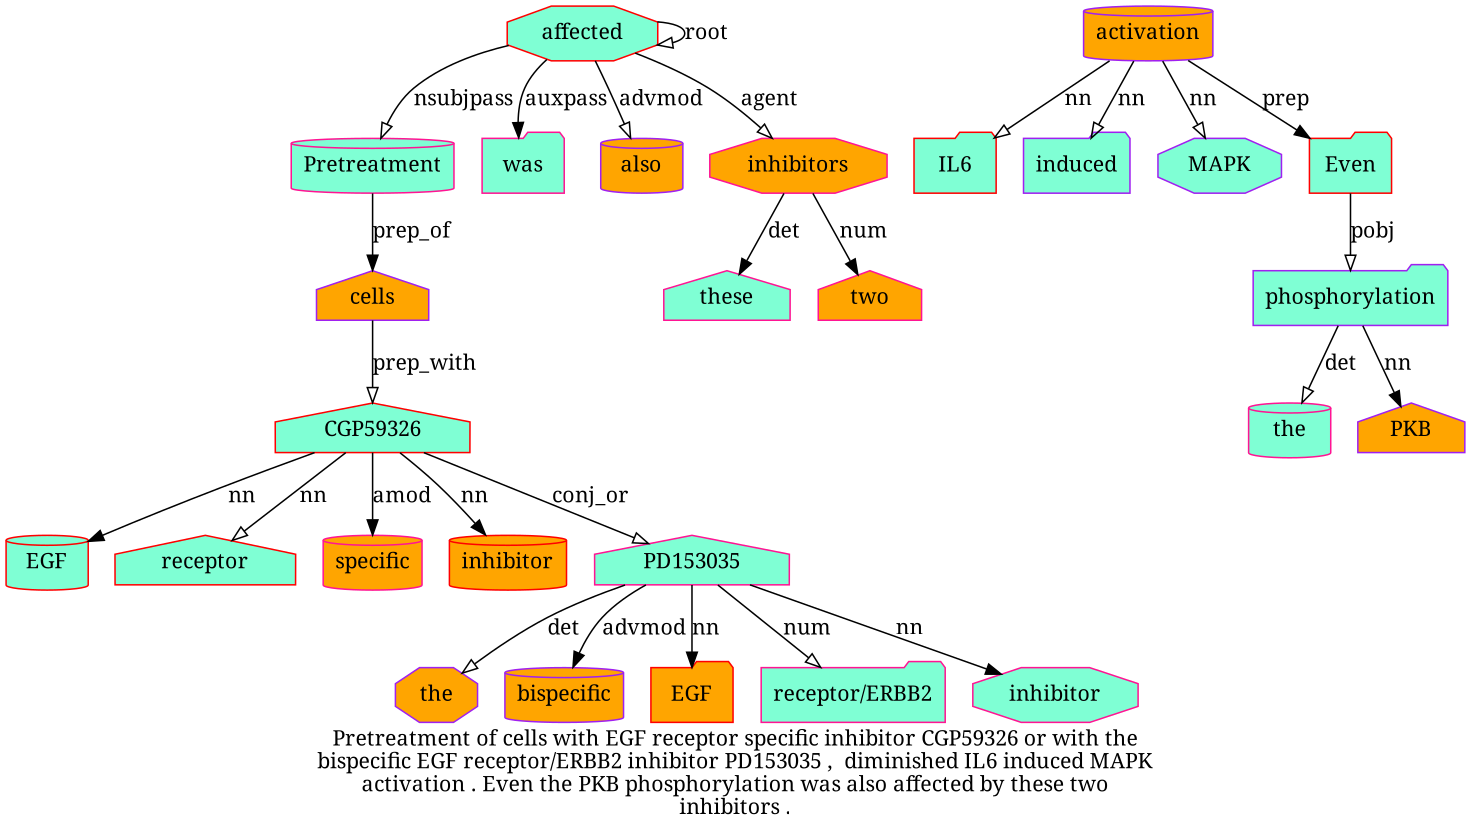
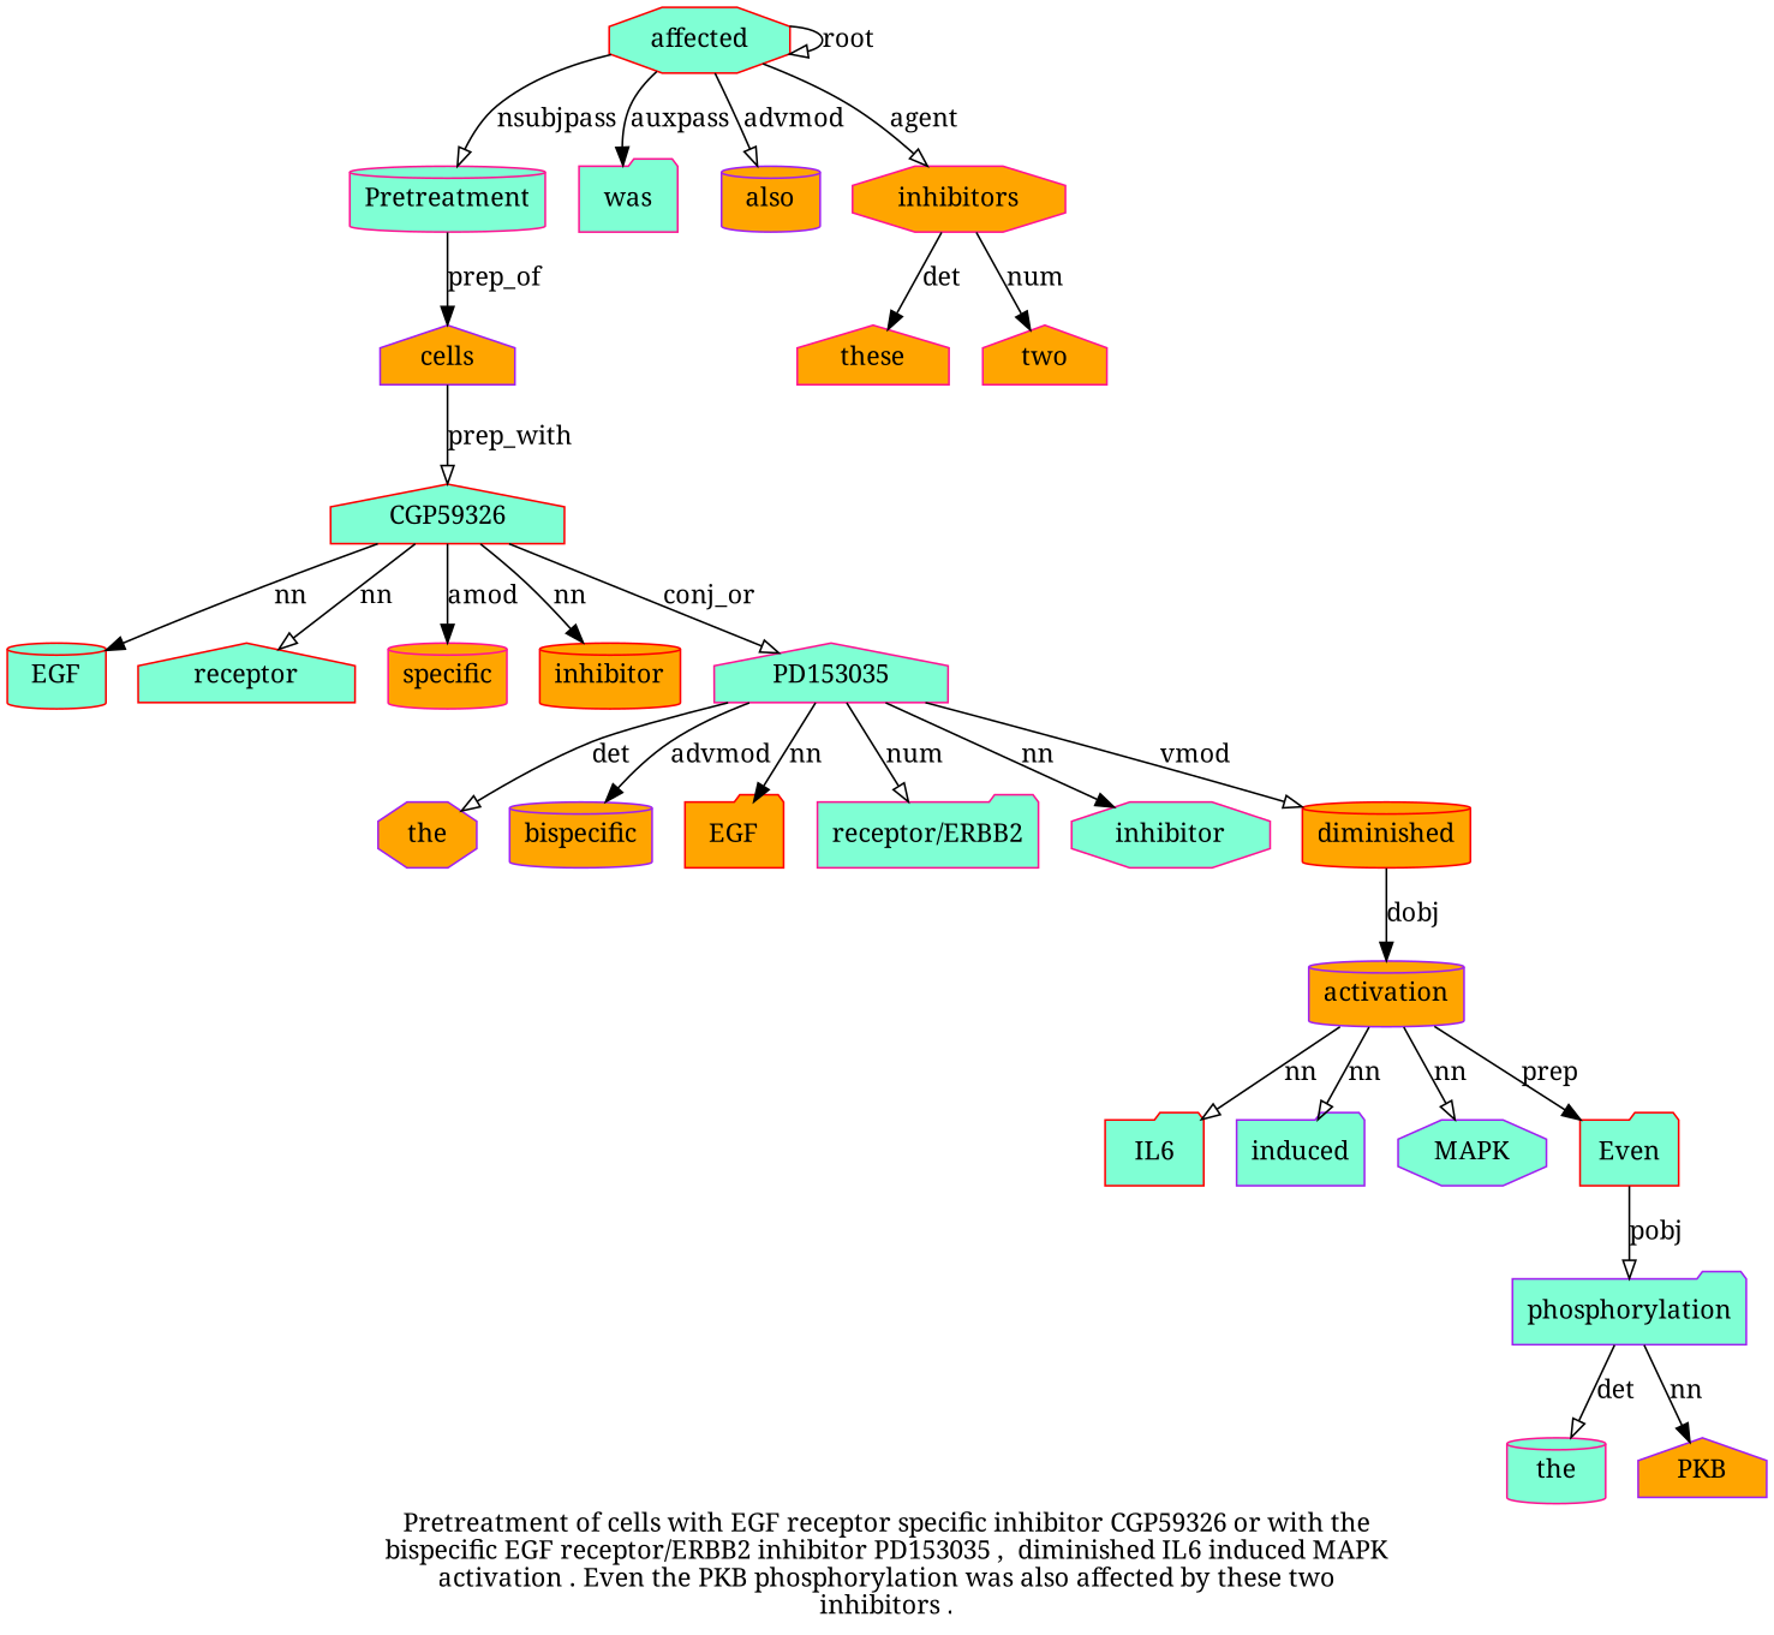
  digraph {
    fontname="Noto Serif"
    label="Pretreatment of cells with EGF receptor specific inhibitor CGP59326 or with the\nbispecific EGF receptor/ERBB2 inhibitor PD153035 ,  diminished IL6 induced MAPK\nactivation . Even the PKB phosphorylation was also affected by these two\ninhibitors ."
    node [color=deeppink fillcolor=aquamarine fontname="Noto Serif" shape=cylinder style=filled]
    edge [arrowhead=onormal fontname="Noto Serif"]
    n1 [color=red label=affected shape=octagon]
    n2 [label=Pretreatment]
    n3 [label=was shape=folder]
    n4 [color=purple fillcolor=orange label=also]
    n5 [fillcolor=orange label=inhibitors shape=octagon]
    n6 [color=purple fillcolor=orange label=cells shape=house]
-   n7 [label=these shape=house]
+   n7 [fillcolor=orange label=these shape=house]
    n8 [fillcolor=orange label=two shape=house]
    n9 [color=red label=CGP59326 shape=house]
    n10 [color=red label=EGF]
    n11 [color=red label=receptor shape=house]
    n12 [fillcolor=orange label=specific]
    n13 [color=red fillcolor=orange label=inhibitor]
    n14 [label=PD153035 shape=house]
    n15 [color=purple fillcolor=orange label=the shape=octagon]
    n16 [color=purple fillcolor=orange label=bispecific]
    n17 [color=red fillcolor=orange label=EGF shape=folder]
    n18 [label="receptor/ERBB2" shape=folder]
    n19 [label=inhibitor shape=octagon]
+   n20 [color=red fillcolor=orange label=diminished]
    n21 [color=purple fillcolor=orange label=activation]
    n22 [color=red label=IL6 shape=folder]
    n23 [color=purple label=induced shape=folder]
    n24 [color=purple label=MAPK shape=octagon]
    n25 [color=red label=Even shape=folder]
    n26 [color=purple label=phosphorylation shape=folder]
    n27 [label=the]
    n28 [color=purple fillcolor=orange label=PKB shape=house]
    n1 -> n1 [label=root]
    n1 -> n2 [label=nsubjpass]
    n1 -> n3 [arrowhead=normal label=auxpass]
    n1 -> n4 [label=advmod]
    n1 -> n5 [label=agent]
    n2 -> n6 [arrowhead=normal label=prep_of]
    n5 -> n7 [arrowhead=normal label=det]
    n5 -> n8 [arrowhead=normal label=num]
    n6 -> n9 [label=prep_with]
    n9 -> n10 [arrowhead=normal label=nn]
    n9 -> n11 [label=nn]
    n9 -> n12 [arrowhead=normal label=amod]
    n9 -> n13 [arrowhead=normal label=nn]
    n9 -> n14 [label=conj_or]
    n14 -> n15 [label=det]
    n14 -> n16 [arrowhead=normal label=advmod]
    n14 -> n17 [arrowhead=normal label=nn]
    n14 -> n18 [label=num]
    n14 -> n19 [arrowhead=normal label=nn]
+   n14 -> n20 [label=vmod]
+   n20 -> n21 [arrowhead=normal label=dobj]
    n21 -> n22 [label=nn]
    n21 -> n23 [label=nn]
    n21 -> n24 [label=nn]
    n21 -> n25 [arrowhead=normal label=prep]
    n25 -> n26 [label=pobj]
    n26 -> n27 [label=det]
    n26 -> n28 [arrowhead=normal label=nn]
  }
